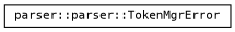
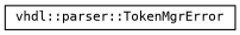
  digraph {
    rankdir=LR
    fontname="DejaVu Sans Mono"
-   n1 [color=black fillcolor=white fontname="DejaVu Sans Mono" fontsize=10 height=0.2 label="parser::parser::TokenMgrError" shape=record style=filled width=0.4]
+   n1 [color=black fillcolor=white fontname="DejaVu Sans Mono" fontsize=10 height=0.2 label="vhdl::parser::TokenMgrError" shape=record style=filled width=0.4]
  }
